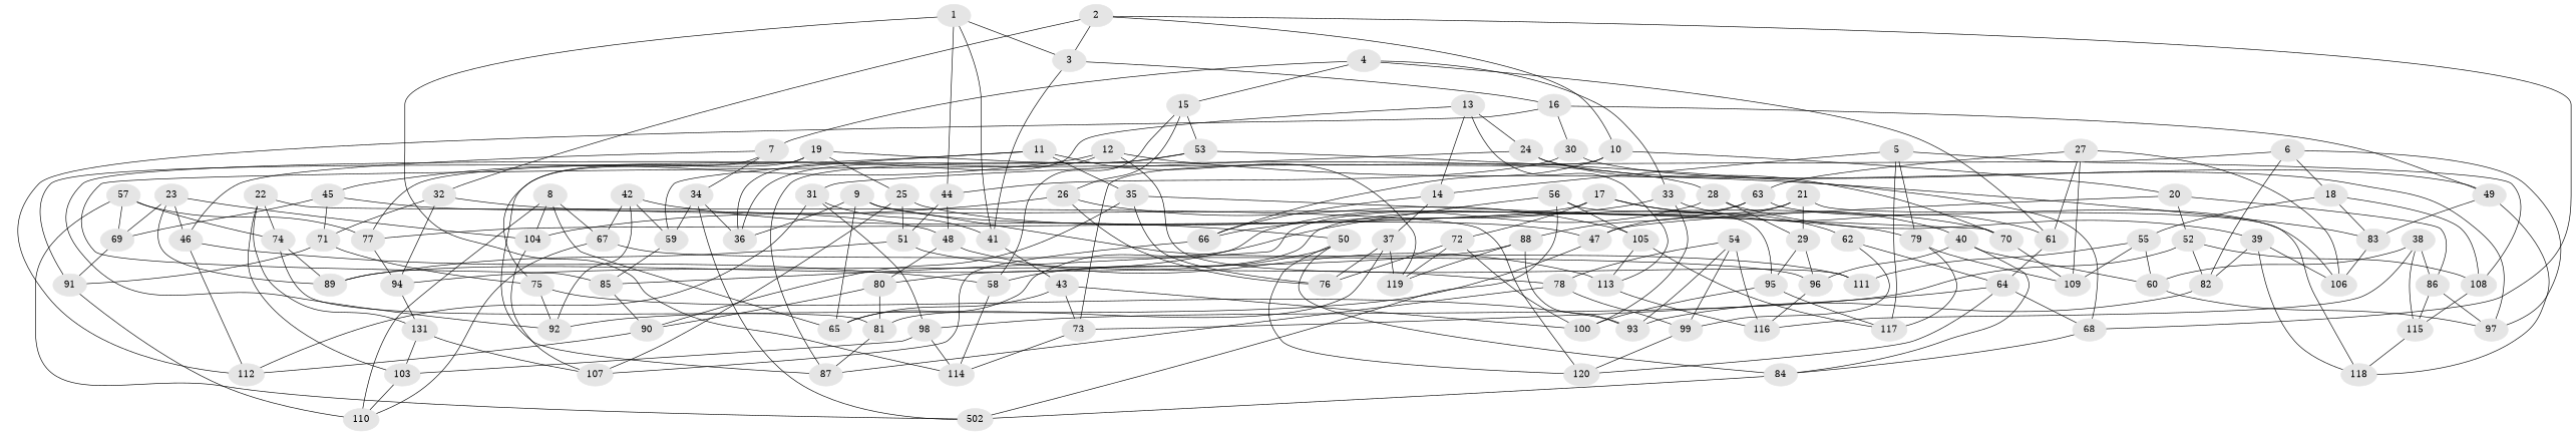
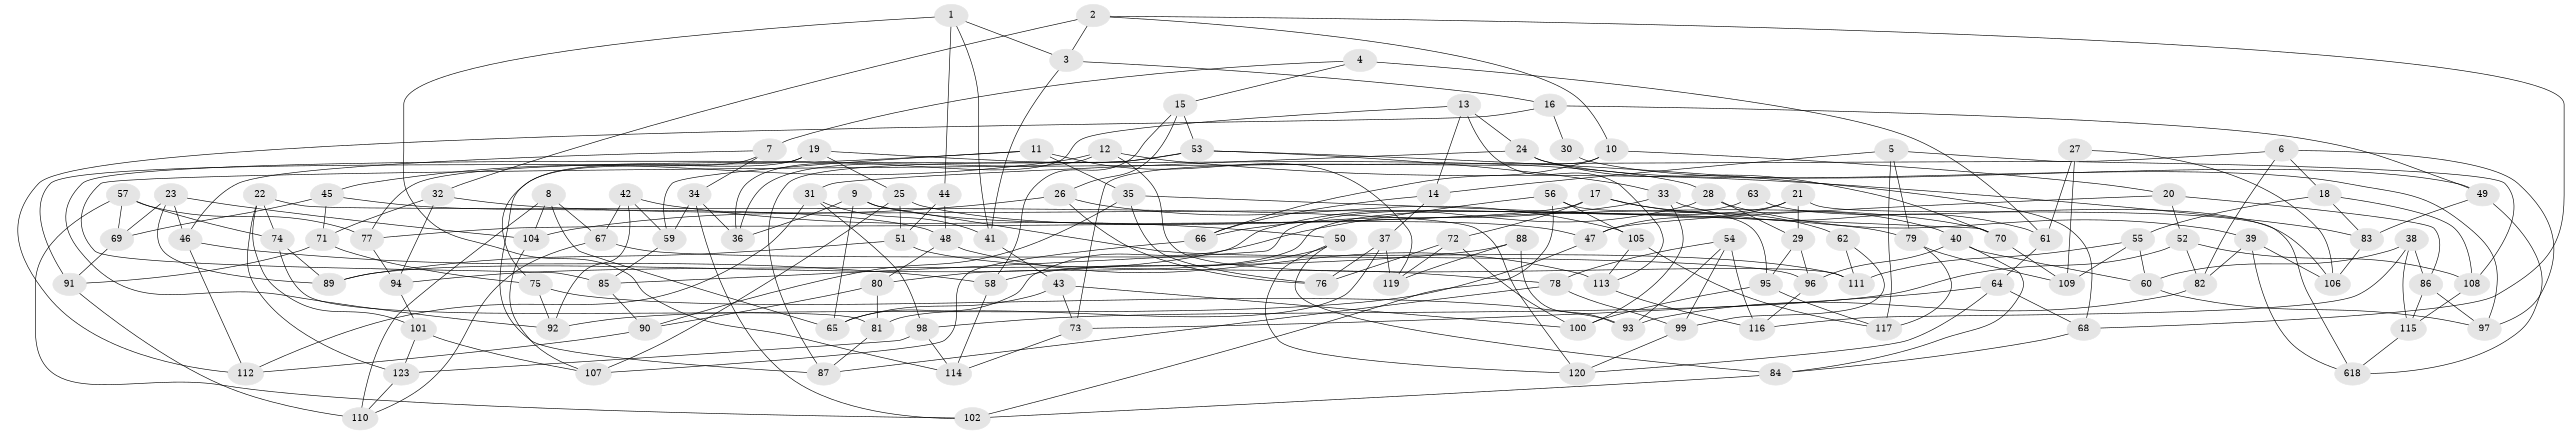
  graph {
    node [color=gray90 style=filled]
    1
    3
    41
    44
    114
    16
    43
    51
    48
    2
    10
    32
    68
    20
    66
    73
    79
    71
    94
    84
    30
    49
    112
    4
    7
    15
    33
    61
    34
    46
    75
    26
    53
    58
    100
    64
    5
    14
    108
    117
    37
    109
    115
    6
    18
    82
    85
    97
    83
    55
    93
    90
    36
    59
-   102 [label=502]
+   102
    92
    8
    65
    67
    104
    110
    96
    107
    9
    47
    111
    52
    86
    11
    35
    119
    70
    76
    12
    45
    69
    106
    13
    24
    113
    31
    116
    81
    105
    77
    87
-   118
+   118 [label=618]
    17
    40
    62
    72
    60
    99
    19
    25
    28
    91
    29
    89
    39
    98
    21
    80
    95
    22
    74
-   101 [label=131]
-   103
+   101
+   103 [label=123]
    120
    23
    78
    27
    63
    88
    38
    42
    50
    54
    56
    57
    1 -- 3
    1 -- 41
    1 -- 44
    1 -- 114
    3 -- 41
    3 -- 16
    41 -- 43
    44 -- 51
    44 -- 48
    16 -- 30
    16 -- 49
    16 -- 112
    43 -- 73
    43 -- 100
    43 -- 65
    51 -- 89
    51 -- 78
    48 -- 113
    48 -- 80
    2 -- 3
    2 -- 10
    2 -- 32
    2 -- 68
    10 -- 20
    10 -- 66
    10 -- 73
    32 -- 79
    32 -- 71
    32 -- 94
    68 -- 84
    20 -- 47
    20 -- 52
    20 -- 86
    66 -- 107
    73 -- 114
    79 -- 117
    79 -- 109
    71 -- 75
    71 -- 91
    94 -- 101
    84 -- 102
-   30 -- 44
    30 -- 49
    49 -- 83
    49 -- 118
    4 -- 7
    4 -- 15
-   4 -- 33
+   53 -- 33
    4 -- 61
    7 -- 34
    7 -- 46
    7 -- 75
    15 -- 26
    15 -- 53
    15 -- 58
    33 -- 66
    33 -- 61
    33 -- 100
    61 -- 64
    34 -- 36
    34 -- 59
    34 -- 102
    46 -- 112
    46 -- 58
    75 -- 93
    75 -- 92
    26 -- 104
    26 -- 76
    26 -- 105
    53 -- 68
    53 -- 77
    53 -- 87
    58 -- 114
    64 -- 68
    64 -- 73
    64 -- 120
    5 -- 79
    5 -- 14
    5 -- 108
    5 -- 117
    14 -- 66
    14 -- 37
    108 -- 115
    37 -- 119
    37 -- 76
    37 -- 81
    115 -- 118
    6 -- 18
    6 -- 82
    6 -- 85
    6 -- 97
    18 -- 108
    18 -- 83
    18 -- 55
    82 -- 93
    85 -- 90
    83 -- 106
    55 -- 109
    55 -- 111
    55 -- 60
    90 -- 112
    59 -- 85
    8 -- 65
    8 -- 67
    8 -- 104
    8 -- 110
    67 -- 110
    67 -- 96
    104 -- 107
    96 -- 116
    9 -- 36
    9 -- 65
    9 -- 47
    9 -- 111
    47 -- 92
    52 -- 108
    52 -- 82
    52 -- 98
    86 -- 115
    86 -- 97
    11 -- 59
    11 -- 92
    11 -- 35
    11 -- 119
    35 -- 90
    35 -- 70
    35 -- 76
    70 -- 109
    12 -- 83
    12 -- 36
    12 -- 111
    12 -- 45
    45 -- 48
    45 -- 71
    45 -- 69
    69 -- 91
    13 -- 14
    13 -- 36
    13 -- 24
    13 -- 113
    24 -- 97
    24 -- 70
    24 -- 31
    113 -- 116
    31 -- 41
    31 -- 112
    31 -- 98
    81 -- 87
    105 -- 117
    105 -- 113
    77 -- 94
    17 -- 77
    17 -- 40
    17 -- 62
    17 -- 72
    40 -- 84
    40 -- 96
    40 -- 60
-   62 -- 64
+   62 -- 111
    62 -- 99
    72 -- 100
    72 -- 119
    72 -- 76
    60 -- 97
    99 -- 120
    19 -- 87
    19 -- 25
    19 -- 28
    19 -- 91
    25 -- 51
    25 -- 107
    25 -- 70
    28 -- 29
    28 -- 89
    28 -- 39
    91 -- 110
    29 -- 96
    29 -- 95
    39 -- 82
    39 -- 106
    39 -- 118
    98 -- 114
    98 -- 103
    21 -- 47
    21 -- 118
    21 -- 29
    21 -- 80
    80 -- 90
    80 -- 81
    95 -- 100
    95 -- 117
    22 -- 74
    22 -- 101
    22 -- 103
    22 -- 120
    74 -- 81
    74 -- 89
    101 -- 107
    101 -- 103
    103 -- 110
    23 -- 46
    23 -- 104
    23 -- 69
    23 -- 89
    78 -- 87
    78 -- 99
    27 -- 61
    27 -- 109
    27 -- 106
-   27 -- 63
    63 -- 85
    63 -- 106
-   63 -- 88
    88 -- 94
    88 -- 93
    88 -- 119
    38 -- 115
    38 -- 86
    38 -- 116
    38 -- 60
    42 -- 59
    42 -- 92
    42 -- 67
    42 -- 50
    50 -- 84
    50 -- 58
    50 -- 120
    54 -- 93
    54 -- 116
    54 -- 99
    54 -- 78
    56 -- 102
    56 -- 65
    56 -- 105
    56 -- 95
    57 -- 102
    57 -- 69
    57 -- 77
    57 -- 74
  }
